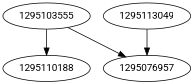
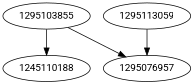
  strict digraph {
    fontname=Roboto
    node [fontname=Roboto]
    edge [fontname=Roboto]
-   1295103555
-   1295110188
+   1295103555 [label=1295103855]
+   1295110188 [label=1245110188]
    1295076957
-   1295113059 [label=1295113049]
+   1295113059
    1295103555 -> 1295110188
    1295103555 -> 1295076957
    1295113059 -> 1295076957
  }
